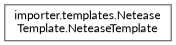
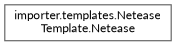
  digraph {
    rankdir=LR
    fontname=Lato
-   n1 [color=grey40 fillcolor=white fontname=Lato fontsize=10 height=0.2 label="importer.templates.Netease\lTemplate.NeteaseTemplate" shape=box style=filled width=0.4]
+   n1 [color=grey40 fillcolor=white fontname=Lato fontsize=10 height=0.2 label="importer.templates.Netease\lTemplate.Netease" shape=box style=filled width=0.4]
  }
